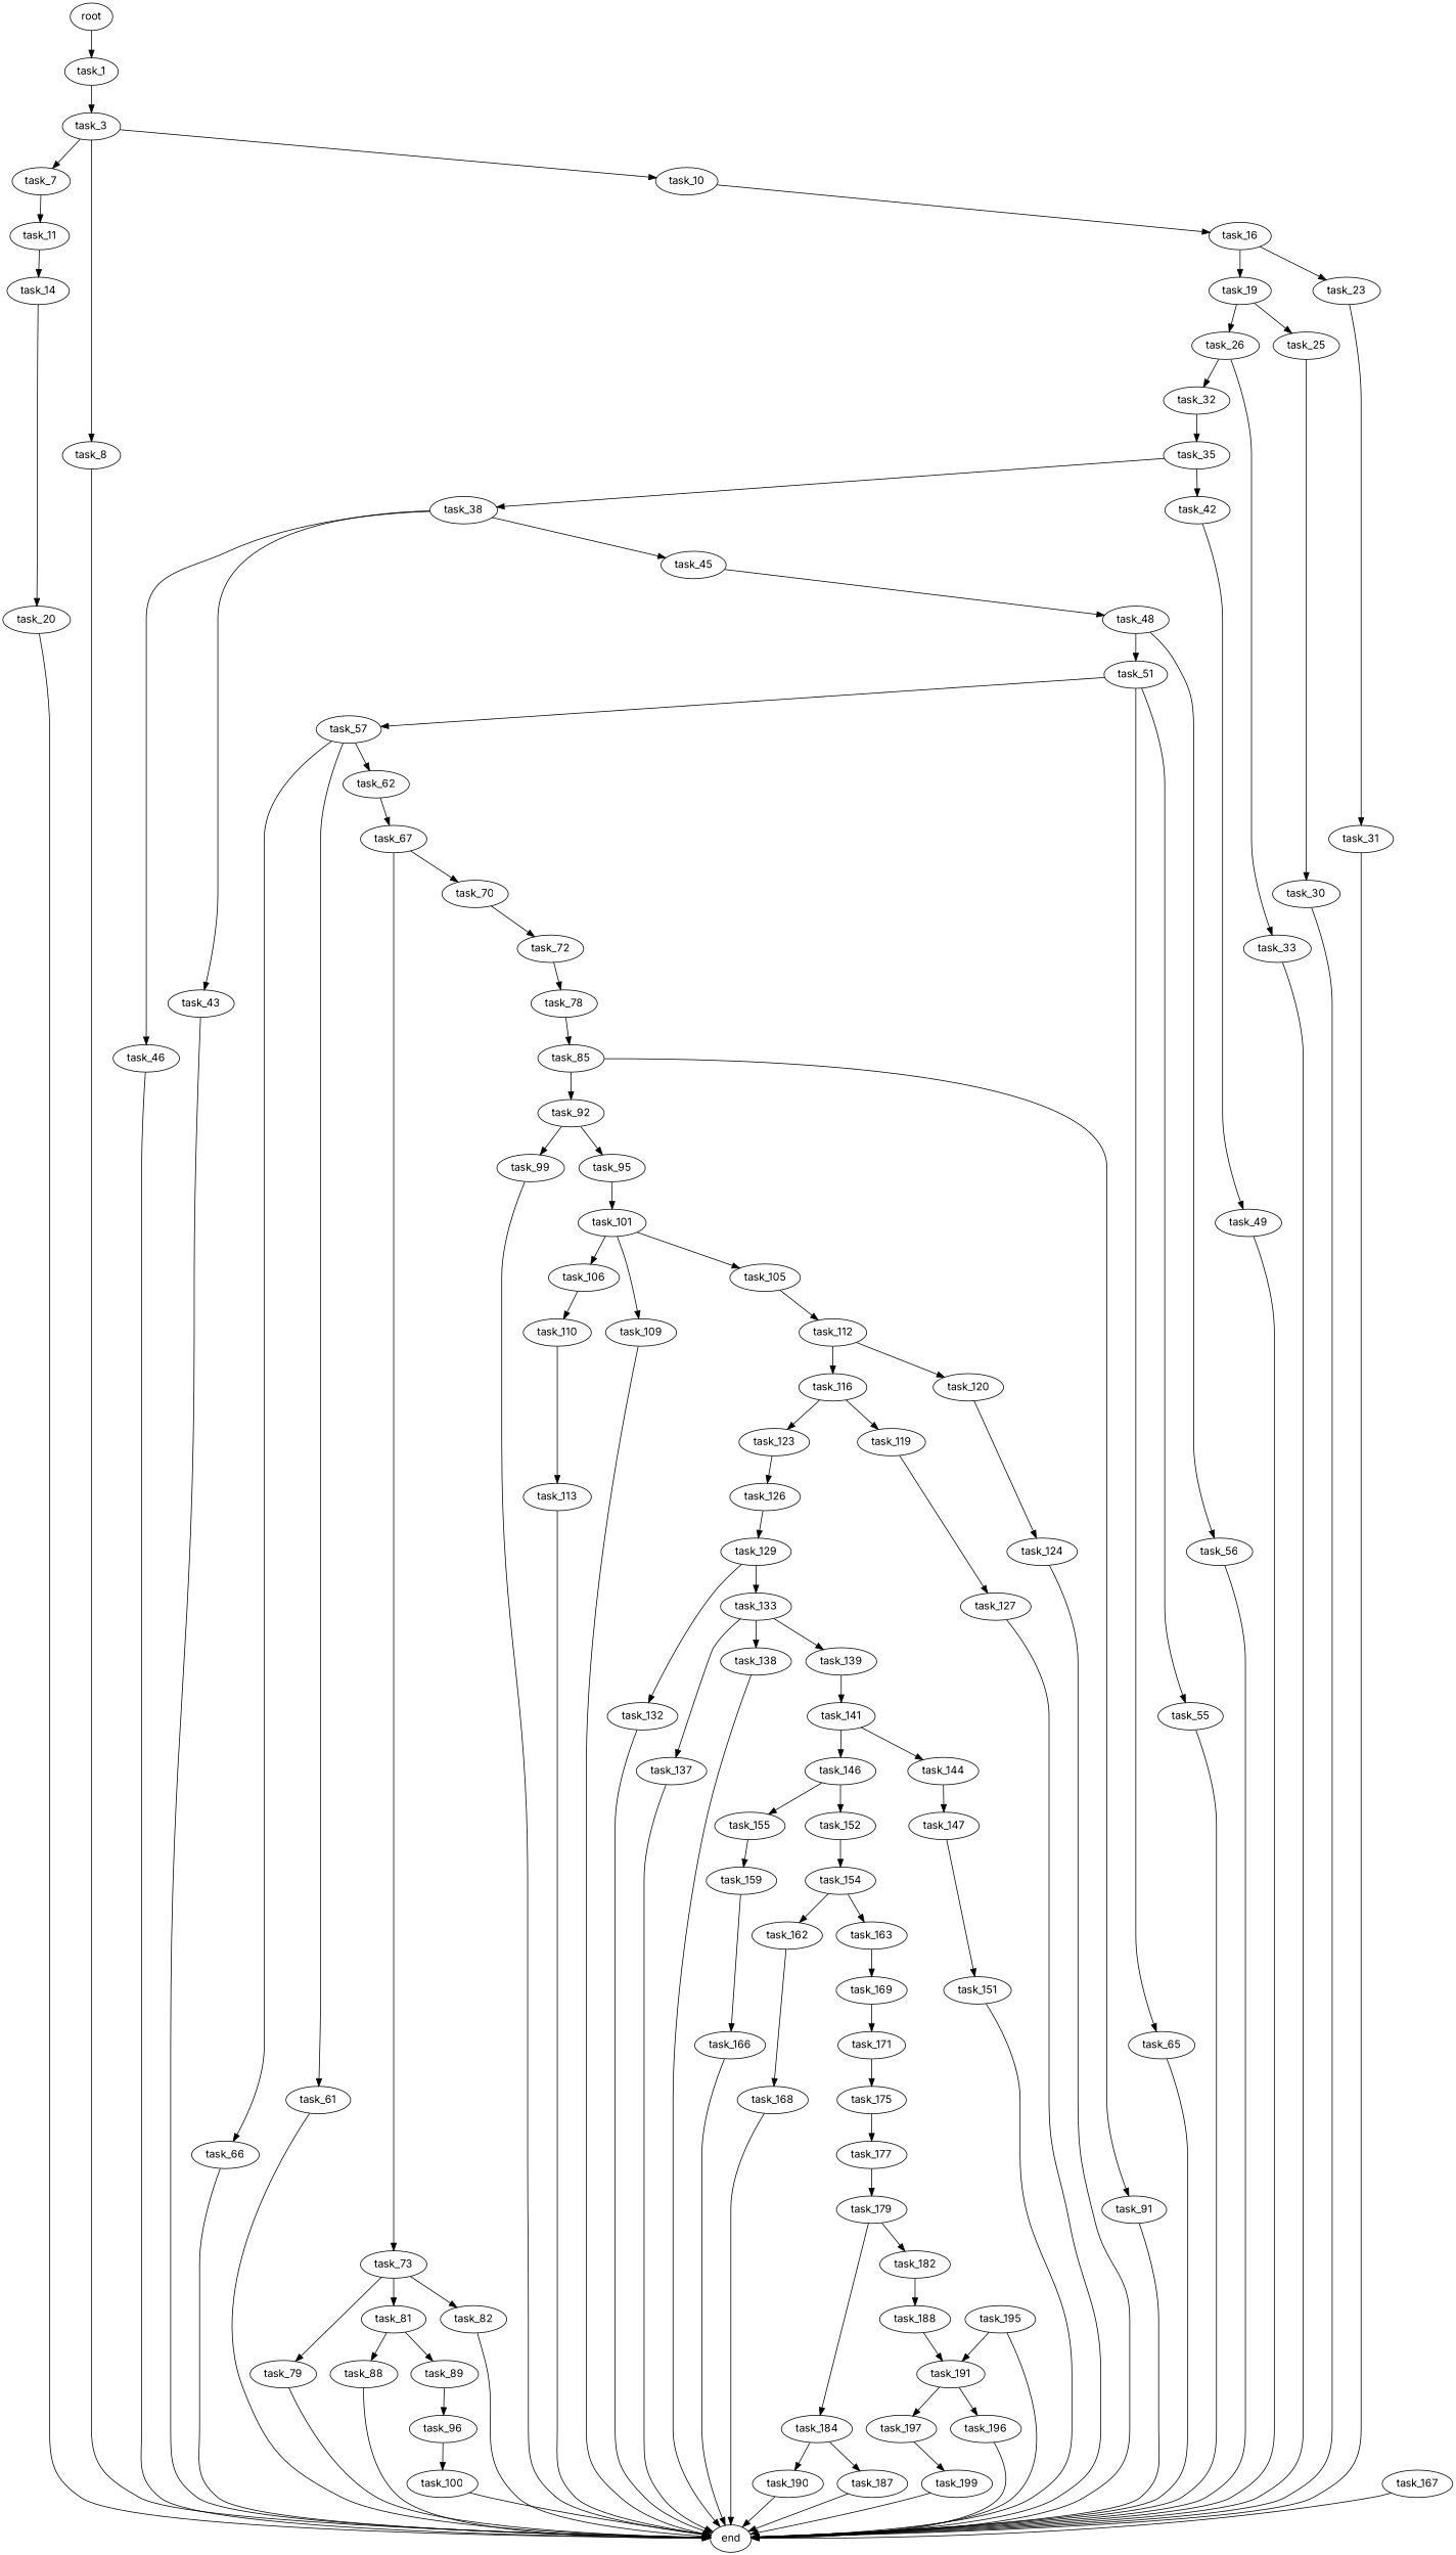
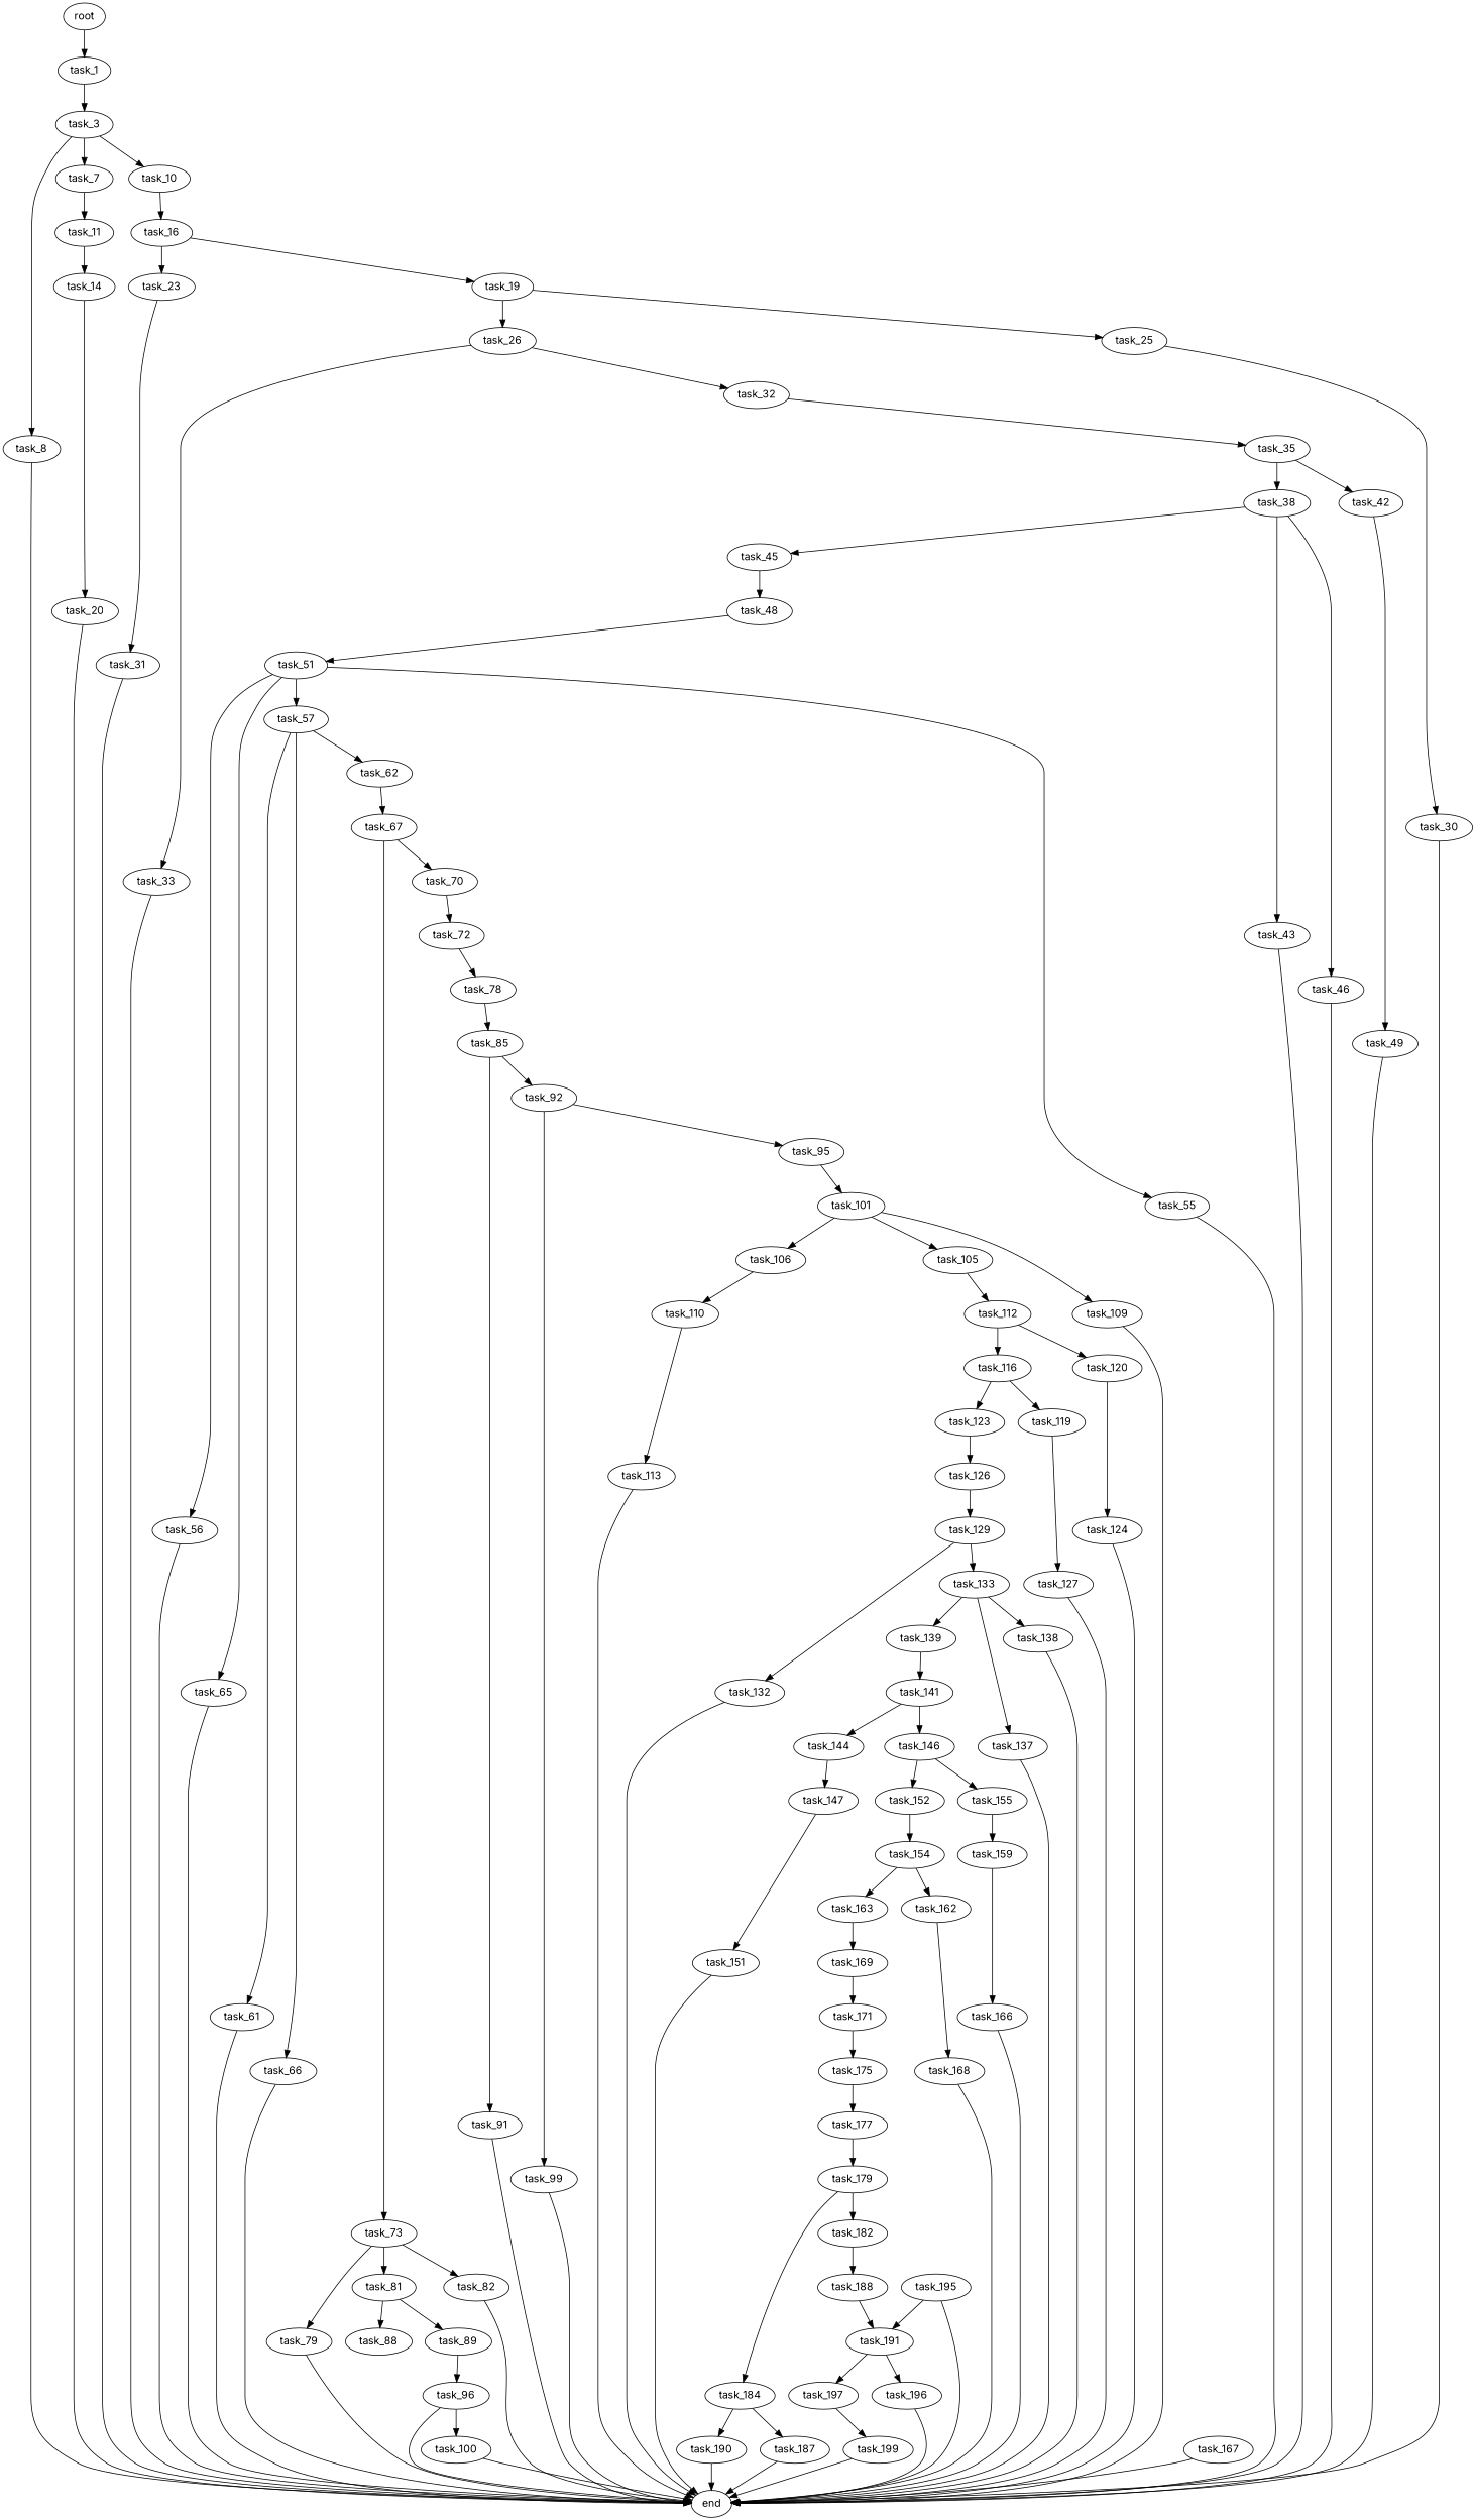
  digraph {
    fontname=Inter
    node [fontname=Inter]
    edge [fontname=Inter]
    root
    task_1
    task_3
    task_7
    task_8
    task_10
    task_11
    end
    task_16
    task_14
    task_19
    task_23
    task_20
    task_25
    task_26
    task_31
    task_30
    task_32
    task_33
    task_35
    task_38
    task_42
    task_43
    task_45
    task_46
    task_49
    task_48
    task_51
    task_55
    task_56
    task_57
    task_65
    task_61
    task_62
    task_66
    task_67
    task_70
    task_73
    task_72
    task_79
    task_81
    task_82
    task_78
    task_85
    task_88
    task_89
    task_91
    task_92
    task_96
    task_95
    task_99
    task_100
    task_101
    task_105
    task_106
    task_109
    task_112
    task_110
    task_116
    task_120
    task_113
    task_119
    task_123
    task_124
    task_127
    task_126
    task_129
    task_132
    task_133
    task_137
    task_138
    task_139
    task_141
    task_144
    task_146
    task_147
    task_152
    task_155
    task_151
    task_154
    task_159
    task_162
    task_163
    task_168
    task_169
    task_166
    task_167
    task_171
    task_175
    task_177
    task_179
    task_182
    task_184
    task_188
    task_187
    task_190
    task_191
    task_196
    task_197
    task_195
    task_199
    root -> task_1
    task_1 -> task_3
    task_3 -> task_7
    task_3 -> task_8
    task_3 -> task_10
    task_7 -> task_11
    task_8 -> end
    task_10 -> task_16
    task_11 -> task_14
    task_16 -> task_19
    task_16 -> task_23
    task_14 -> task_20
    task_19 -> task_25
    task_19 -> task_26
    task_23 -> task_31
    task_20 -> end
    task_25 -> task_30
    task_26 -> task_32
    task_26 -> task_33
    task_31 -> end
    task_30 -> end
    task_32 -> task_35
    task_33 -> end
    task_35 -> task_38
    task_35 -> task_42
    task_38 -> task_43
    task_38 -> task_45
    task_38 -> task_46
    task_42 -> task_49
    task_43 -> end
    task_45 -> task_48
    task_46 -> end
    task_49 -> end
    task_48 -> task_51
    task_51 -> task_55
-   task_48 -> task_56
+   task_51 -> task_56
    task_51 -> task_57
    task_51 -> task_65
    task_55 -> end
    task_56 -> end
    task_57 -> task_61
    task_57 -> task_62
    task_57 -> task_66
    task_65 -> end
    task_61 -> end
    task_62 -> task_67
    task_66 -> end
    task_67 -> task_70
    task_67 -> task_73
    task_70 -> task_72
    task_73 -> task_79
    task_73 -> task_81
    task_73 -> task_82
    task_72 -> task_78
    task_79 -> end
    task_81 -> task_88
    task_81 -> task_89
    task_82 -> end
    task_78 -> task_85
    task_85 -> task_91
    task_85 -> task_92
-   task_88 -> end
+   task_96 -> end
    task_89 -> task_96
    task_91 -> end
    task_92 -> task_95
    task_92 -> task_99
    task_96 -> task_100
    task_95 -> task_101
    task_99 -> end
    task_100 -> end
    task_101 -> task_105
    task_101 -> task_106
    task_101 -> task_109
    task_105 -> task_112
    task_106 -> task_110
    task_109 -> end
    task_112 -> task_116
    task_112 -> task_120
    task_110 -> task_113
    task_116 -> task_119
    task_116 -> task_123
    task_120 -> task_124
    task_113 -> end
    task_119 -> task_127
    task_123 -> task_126
    task_124 -> end
    task_127 -> end
    task_126 -> task_129
    task_129 -> task_132
    task_129 -> task_133
    task_132 -> end
    task_133 -> task_137
    task_133 -> task_138
    task_133 -> task_139
    task_137 -> end
    task_138 -> end
    task_139 -> task_141
    task_141 -> task_144
    task_141 -> task_146
    task_144 -> task_147
    task_146 -> task_152
    task_146 -> task_155
    task_147 -> task_151
    task_152 -> task_154
    task_155 -> task_159
    task_151 -> end
    task_154 -> task_162
    task_154 -> task_163
    task_159 -> task_166
    task_162 -> task_168
    task_163 -> task_169
    task_168 -> end
    task_169 -> task_171
    task_166 -> end
    task_167 -> end
    task_171 -> task_175
    task_175 -> task_177
    task_177 -> task_179
    task_179 -> task_182
    task_179 -> task_184
    task_182 -> task_188
    task_184 -> task_187
    task_184 -> task_190
    task_188 -> task_191
    task_187 -> end
    task_190 -> end
    task_191 -> task_196
    task_191 -> task_197
    task_196 -> end
    task_197 -> task_199
    task_195 -> end
    task_195 -> task_191
    task_199 -> end
  }
